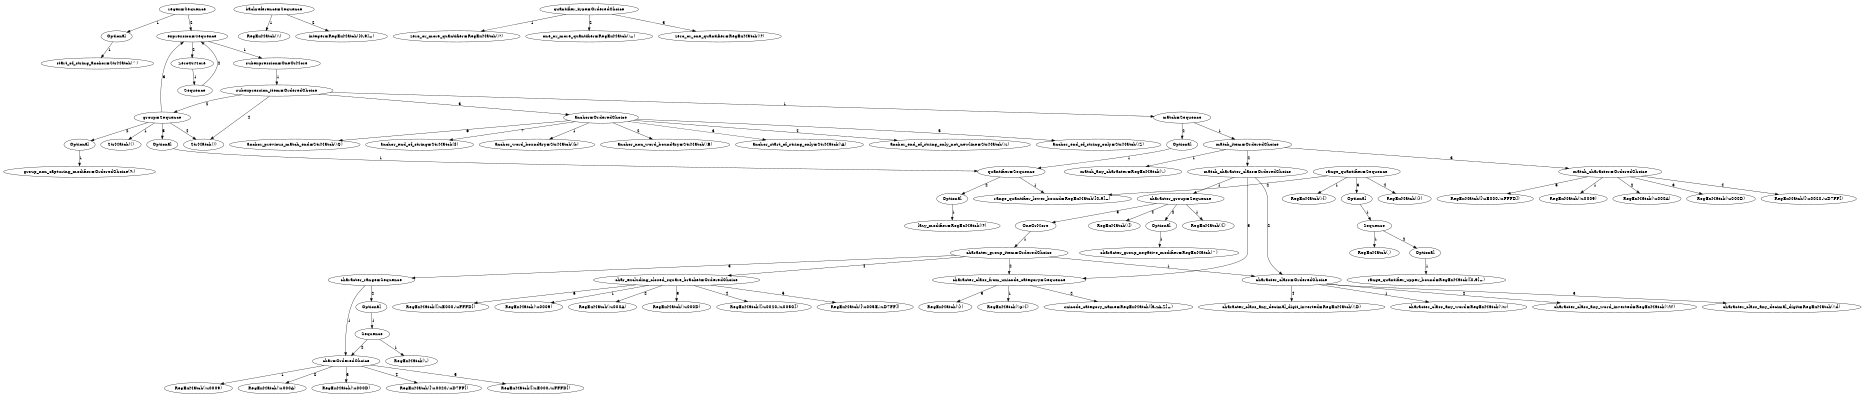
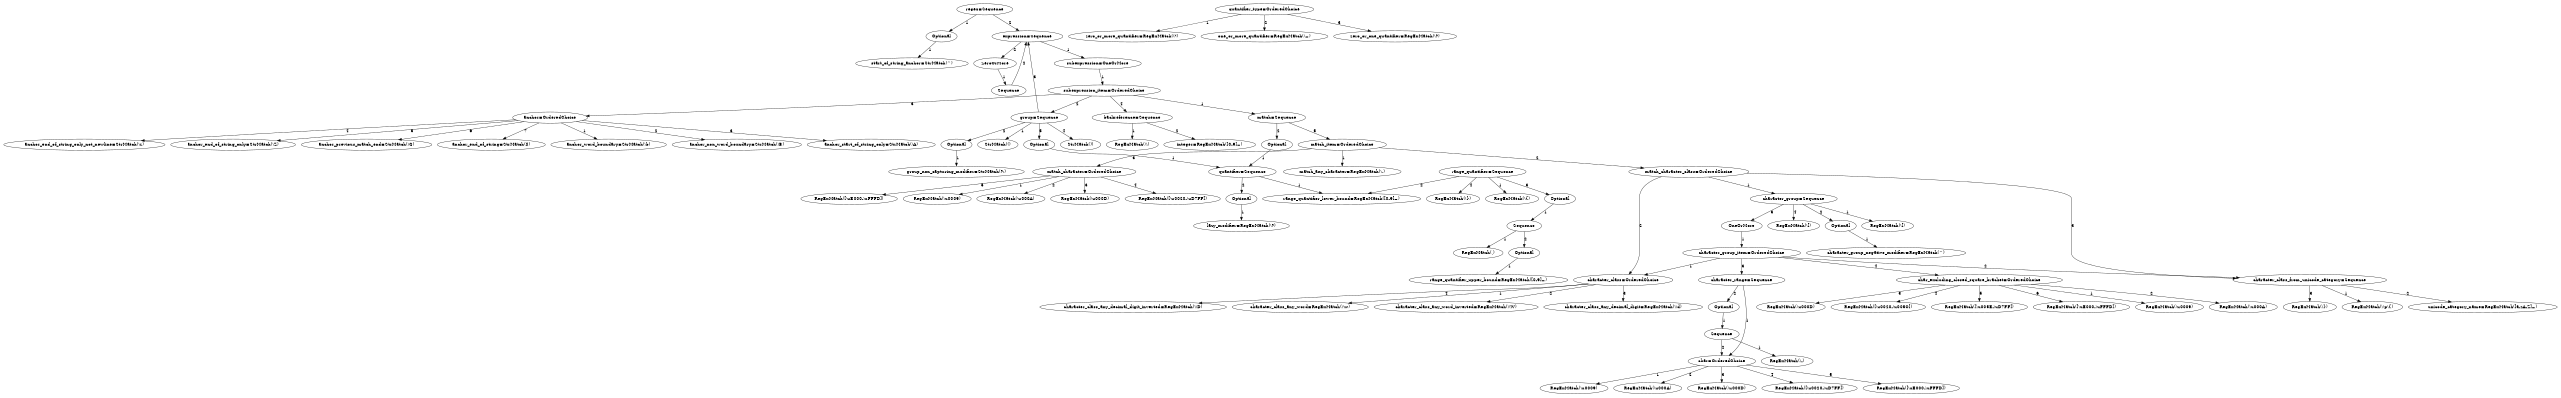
  digraph {
    n1 [label="regex=Sequence"]
    n2 [label=Optional]
    n3 [label="expression=Sequence"]
    n4 [label="start_of_string_anchor=StrMatch(^)"]
    n5 [label="subexpression=OneOrMore"]
    n6 [label=ZeroOrMore]
    n7 [label="subexpression_item=OrderedChoice"]
    n8 [label=Sequence]
    n9 [label="match=Sequence"]
    n10 [label="group=Sequence"]
    n11 [label="anchor=OrderedChoice"]
    n12 [label="backreference=Sequence"]
    n13 [label="match_item=OrderedChoice"]
    n14 [label=Optional]
    n15 [label="StrMatch(()"]
    n16 [label=Optional]
    n17 [label="StrMatch())"]
    n18 [label=Optional]
    n19 [label="anchor_word_boundary=StrMatch(\\b)"]
    n20 [label="anchor_non_word_boundary=StrMatch(\\B)"]
    n21 [label="anchor_start_of_string_only=StrMatch(\\A)"]
    n22 [label="anchor_end_of_string_only_not_newline=StrMatch(\\z)"]
    n23 [label="anchor_end_of_string_only=StrMatch(\\Z)"]
    n24 [label="anchor_previous_match_end=StrMatch(\\G)"]
    n25 [label="anchor_end_of_string=StrMatch($)"]
    n26 [label="RegExMatch(\\\\)"]
    n27 [label="integer=RegExMatch([0-9]+)"]
    n28 [label="match_any_character=RegExMatch(\\.)"]
    n29 [label="match_character_class=OrderedChoice"]
    n30 [label="match_character=OrderedChoice"]
    n31 [label="quantifier=Sequence"]
    n32 [label="character_group=Sequence"]
    n33 [label="character_class=OrderedChoice"]
    n34 [label="character_class_from_unicode_category=Sequence"]
    n35 [label="RegExMatch(\\u0009)"]
    n36 [label="RegExMatch(\\u000A)"]
    n37 [label="RegExMatch(\\u000D)"]
    n38 [label="RegExMatch([\\u0020-\\uD7FF])"]
    n39 [label="RegExMatch([\\uE000-\\uFFFD])"]
    n40 [label="RegExMatch(\\[)"]
    n41 [label=Optional]
    n42 [label=OneOrMore]
    n43 [label="RegExMatch(\\])"]
    n44 [label="character_class_any_word=RegExMatch(\\\\w)"]
    n45 [label="character_class_any_word_inverted=RegExMatch(\\\\W)"]
    n46 [label="character_class_any_decimal_digit=RegExMatch(\\\\d)"]
    n47 [label="character_class_any_decimal_digit_inverted=RegExMatch(\\\\D)"]
    n48 [label="RegExMatch(\\\\p\\{)"]
    n49 [label="unicode_category_name=RegExMatch([a-zA-Z]+)"]
    n50 [label="RegExMatch(\\})"]
    n51 [label="character_group_negative_modifier=RegExMatch(^)"]
    n52 [label="character_group_item=OrderedChoice"]
    n53 [label="character_range=Sequence"]
    n54 [label="char_excluding_closed_square_bracket=OrderedChoice"]
    n55 [label="char=OrderedChoice"]
    n56 [label=Optional]
    n57 [label="RegExMatch(\\u0009)"]
    n58 [label="RegExMatch(\\u000A)"]
    n59 [label="RegExMatch(\\u000D)"]
    n60 [label="RegExMatch([\\u0020-\\u005C])"]
    n61 [label="RegExMatch([\\u005E-\\uD7FF])"]
    n62 [label="RegExMatch([\\uE000-\\uFFFD])"]
    n63 [label="RegExMatch(\\u0009)"]
    n64 [label="RegExMatch(\\u000A)"]
    n65 [label="RegExMatch(\\u000D)"]
    n66 [label="RegExMatch([\\u0020-\\uD7FF])"]
    n67 [label="RegExMatch([\\uE000-\\uFFFD])"]
    n68 [label=Sequence]
    n69 [label="RegExMatch(\\-)"]
    n70 [label=Optional]
    n71 [label="range_quantifier_lower_bound=RegExMatch([0-9]+)"]
    n72 [label="quantifier_type=OrderedChoice"]
    n73 [label="zero_or_more_quantifier=RegExMatch(\\*)"]
    n74 [label="one_or_more_quantifier=RegExMatch(\\+)"]
    n75 [label="zero_or_one_quantifier=RegExMatch(\\?)"]
    n76 [label="lazy_modifier=RegExMatch(\\?)"]
    n77 [label="range_quantifier=Sequence"]
    n78 [label="RegExMatch(\\{)"]
    n79 [label=Optional]
    n80 [label="RegExMatch(\\})"]
    n81 [label=Sequence]
    n82 [label="RegExMatch(,)"]
    n83 [label=Optional]
    n84 [label="range_quantifier_upper_bound=RegExMatch([0-9]+)"]
-   n85 [label="group_non_capturing_modifier=OrderedChoice(?:)"]
+   n85 [label="group_non_capturing_modifier=StrMatch(?:)"]
    n1 -> n2 [label=1]
    n1 -> n3 [label=2]
    n2 -> n4 [label=1]
    n3 -> n5 [label=1]
    n3 -> n6 [label=2]
    n5 -> n7 [label=1]
    n6 -> n8 [label=1]
    n7 -> n9 [label=1]
    n7 -> n10 [label=2]
    n7 -> n11 [label=3]
-   n7 -> n17 [label=4]
+   n7 -> n12 [label=4]
    n8 -> n3 [label=2]
-   n9 -> n13 [label=1]
+   n9 -> n13 [label=5]
    n9 -> n14 [label=2]
    n10 -> n3 [label=3]
    n10 -> n15 [label=1]
    n10 -> n16 [label=2]
    n10 -> n17 [label=4]
    n10 -> n18 [label=5]
    n11 -> n19 [label=1]
    n11 -> n20 [label=2]
    n11 -> n21 [label=3]
    n11 -> n22 [label=4]
    n11 -> n23 [label=5]
    n11 -> n24 [label=6]
    n11 -> n25 [label=7]
    n12 -> n26 [label=1]
    n12 -> n27 [label=2]
    n13 -> n28 [label=1]
    n13 -> n29 [label=2]
    n13 -> n30 [label=3]
    n14 -> n31 [label=1]
    n16 -> n85 [label=1]
    n18 -> n31 [label=1]
    n29 -> n32 [label=1]
    n29 -> n33 [label=2]
    n29 -> n34 [label=3]
    n30 -> n35 [label=1]
    n30 -> n36 [label=2]
    n30 -> n37 [label=3]
    n30 -> n38 [label=4]
    n30 -> n39 [label=5]
    n31 -> n70 [label=2]
    n31 -> n71 [label=1]
    n32 -> n40 [label=1]
    n32 -> n41 [label=2]
    n32 -> n42 [label=3]
    n32 -> n43 [label=4]
    n33 -> n44 [label=1]
    n33 -> n45 [label=2]
    n33 -> n46 [label=3]
    n33 -> n47 [label=4]
    n34 -> n48 [label=1]
    n34 -> n49 [label=2]
    n34 -> n50 [label=3]
    n41 -> n51 [label=1]
    n42 -> n52 [label=1]
    n52 -> n33 [label=1]
    n52 -> n34 [label=2]
    n52 -> n53 [label=3]
    n52 -> n54 [label=4]
    n53 -> n55 [label=1]
    n53 -> n56 [label=2]
    n54 -> n57 [label=1]
    n54 -> n58 [label=2]
    n54 -> n59 [label=3]
    n54 -> n60 [label=4]
    n54 -> n61 [label=5]
    n54 -> n62 [label=6]
    n55 -> n63 [label=1]
    n55 -> n64 [label=2]
    n55 -> n65 [label=3]
    n55 -> n66 [label=4]
    n55 -> n67 [label=5]
    n56 -> n68 [label=1]
    n68 -> n55 [label=2]
    n68 -> n69 [label=1]
    n70 -> n76 [label=1]
    n72 -> n73 [label=1]
    n72 -> n74 [label=2]
    n72 -> n75 [label=3]
    n77 -> n71 [label=2]
    n77 -> n78 [label=1]
    n77 -> n79 [label=3]
    n77 -> n80 [label=4]
    n79 -> n81 [label=1]
    n81 -> n82 [label=1]
    n81 -> n83 [label=2]
    n83 -> n84 [label=1]
  }
